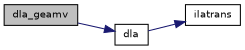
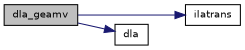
  digraph {
    rankdir=LR
    node [color=black fillcolor=white fontname=Helvetica fontsize=10 shape=record style=filled]
    edge [color=midnightblue fontname=Helvetica fontsize=10 labelfontname=Helvetica labelfontsize=10 style=solid]
    n1 [fillcolor=grey75 fontcolor=black height=0.2 label=dla_geamv width=0.4]
    n2 [height=0.2 label=ilatrans width=0.4]
    n3 [height=0.2 label=dla width=0.4]
-   n3 -> n2
+   n1 -> n2
    n1 -> n3
  }
